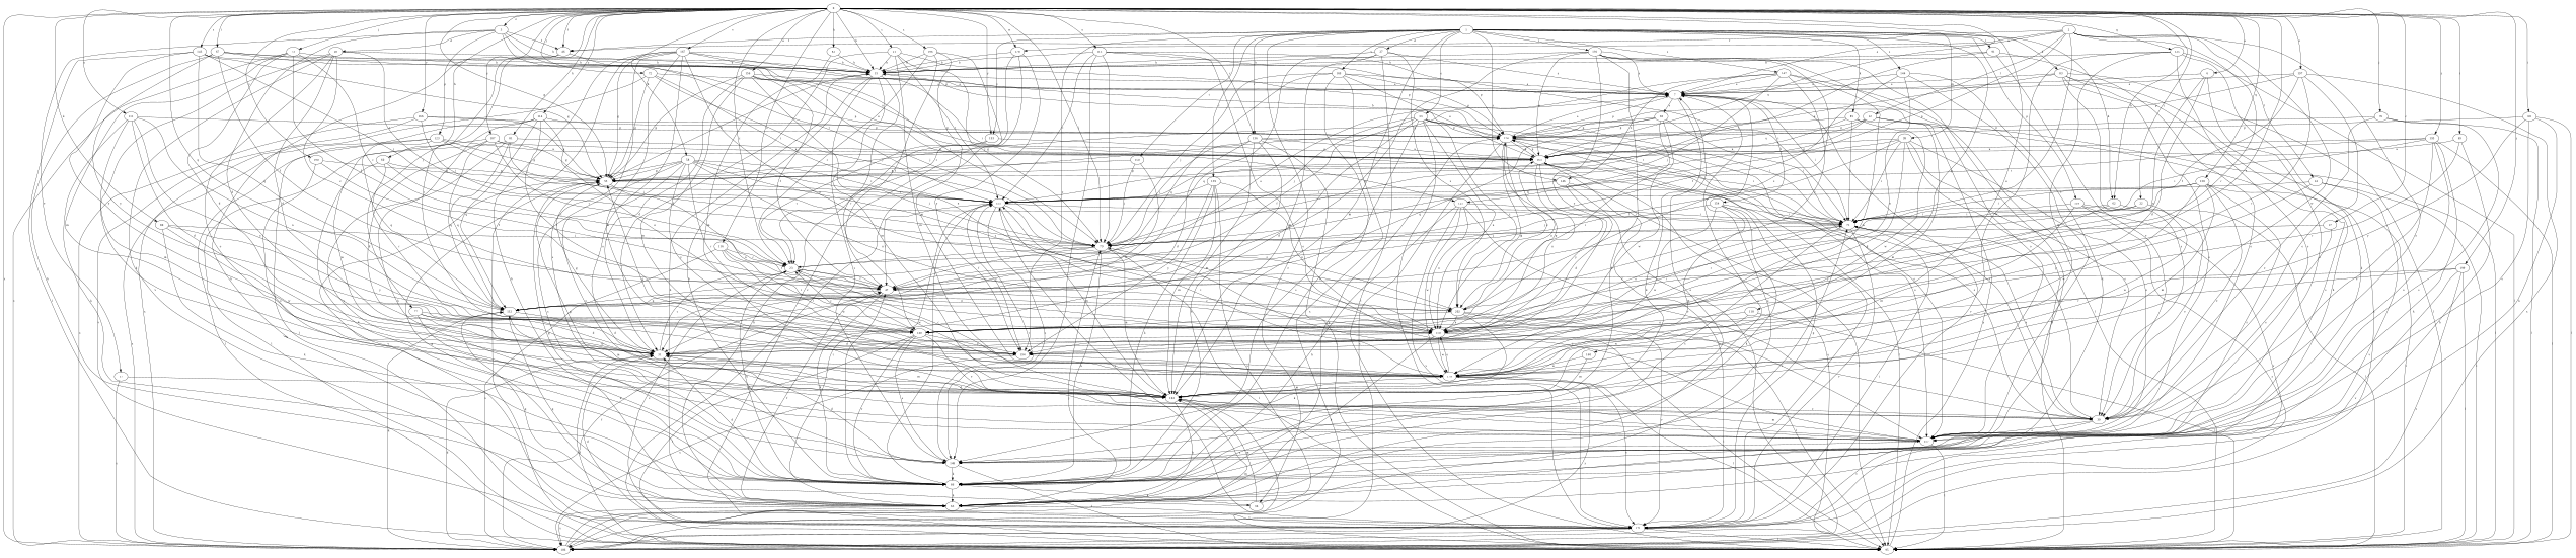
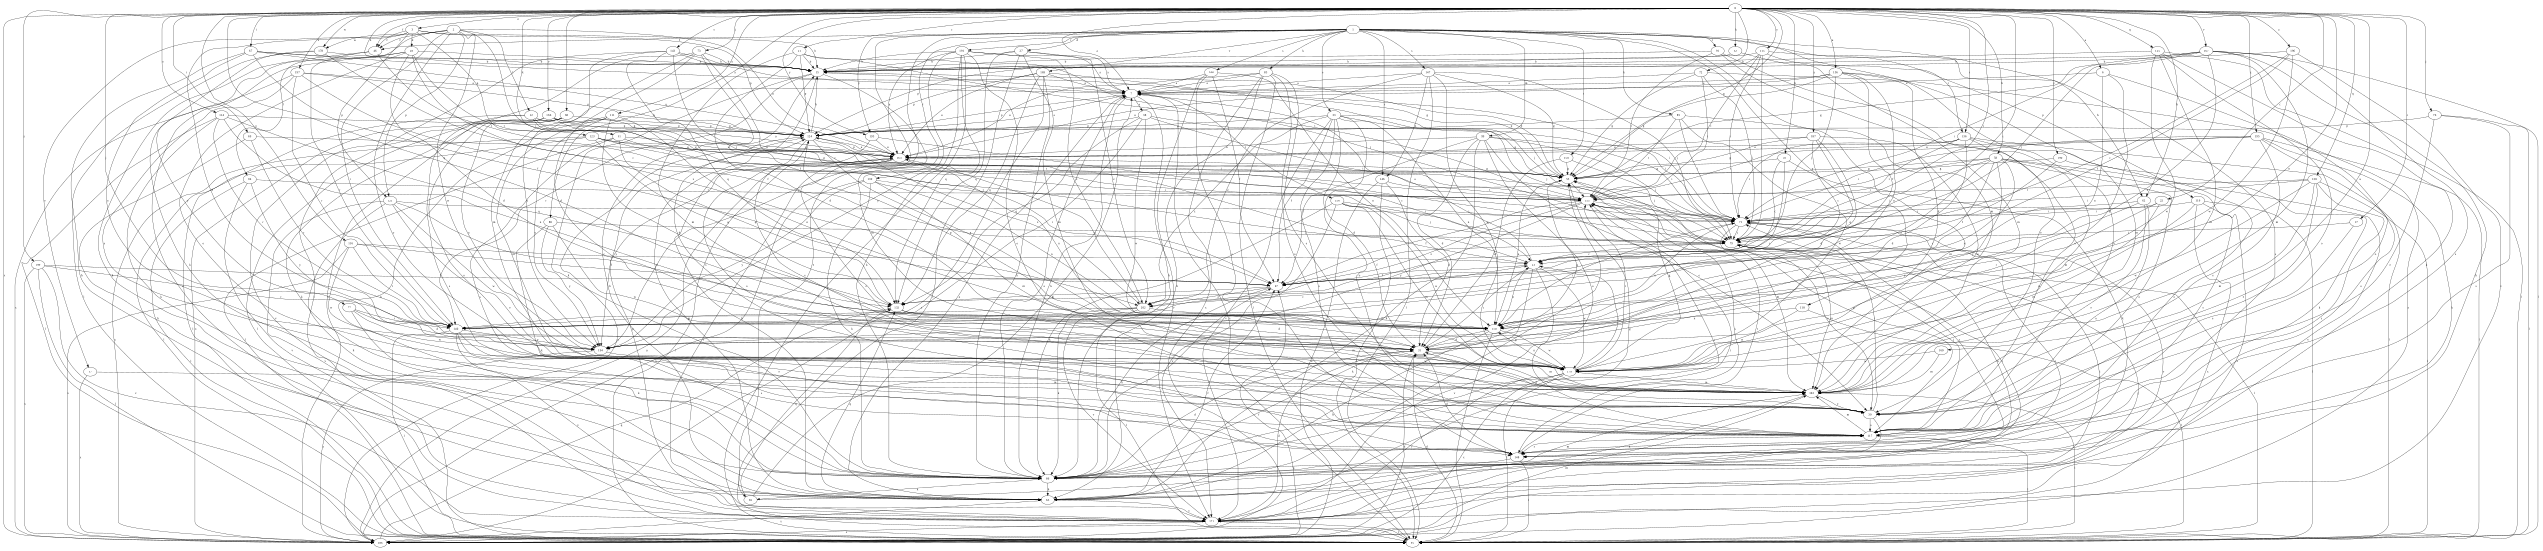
  strict digraph {
    fontname="Liberation Serif"
    node [fontname="Liberation Serif"]
    edge [fontname="Liberation Serif"]
    0
    3
    6
    7
    15
    17
    21
    22
    23
    46
    55
    n12 [label=58]
    60
    62
    67
    68
    69
    72
    73
    76
    77
    79
    80
    81
    82
    110
    111
    114
    115
    116
    125
    130
    132
    136
    143
    156
    160
    166
    167
    178
    186
    187
    190
    193
    195
    196
    197
    199
    121
    28
    31
    37
    123
    124
    117
    71
    38
    86
    154
    171
    102
    140
    148
    39
    155
    179
    47
    63
    194
    202
    163
    95
    1
    27
    33
    36
    83
    85
    91
    99
    118
    119
    139
    144
    146
    147
    150
    n88 [label=191]
    169
    2
    92
    94
    0 -> 3 [label=a]
    0 -> 6 [label=a]
    0 -> 7 [label=a]
    0 -> 15 [label=b]
    0 -> 17 [label=c]
    0 -> 21 [label=c]
    0 -> 22 [label=c]
    0 -> 23 [label=c]
    0 -> 46 [label=f]
    0 -> 55 [label=g]
    0 -> n12 [label=h]
    0 -> 60 [label=h]
    0 -> 62 [label=h]
    0 -> 67 [label=i]
    0 -> 68 [label=i]
    0 -> 69 [label=i]
    0 -> 72 [label=j]
    0 -> 73 [label=j]
    0 -> 76 [label=j]
    0 -> 77 [label=j]
    0 -> 79 [label=j]
    0 -> 80 [label=k]
    0 -> 81 [label=k]
    0 -> 82 [label=k]
    0 -> 110 [label=n]
    0 -> 111 [label=o]
    0 -> 114 [label=o]
    0 -> 115 [label=o]
    0 -> 116 [label=o]
    0 -> 125 [label=q]
    0 -> 130 [label=q]
    0 -> 132 [label=q]
    0 -> 136 [label=r]
    0 -> 143 [label=s]
    0 -> 156 [label=u]
    0 -> 160 [label=u]
    0 -> 166 [label=v]
    0 -> 167 [label=v]
    0 -> 178 [label=w]
    0 -> 186 [label=x]
    0 -> 187 [label=y]
    0 -> 190 [label=y]
    0 -> 193 [label=y]
    0 -> 195 [label=z]
    0 -> 196 [label=z]
    0 -> 197 [label=z]
    0 -> 199 [label=z]
    3 -> 15 [label=b]
    3 -> 46 [label=f]
    3 -> 121 [label=p]
    3 -> 28 [label=d]
    3 -> 31 [label=d]
    3 -> 37 [label=e]
    3 -> 123 [label=p]
    3 -> 124 [label=p]
    6 -> 7 [label=a]
    6 -> 110 [label=n]
    6 -> 31 [label=d]
    6 -> 117 [label=o]
    7 -> 124 [label=p]
    7 -> 71 [label=i]
    7 -> 38 [label=e]
    7 -> 86 [label=k]
    7 -> 154 [label=t]
    7 -> 171 [label=v]
    15 -> 7 [label=a]
    15 -> 86 [label=k]
    15 -> 102 [label=m]
    15 -> 140 [label=r]
    15 -> 148 [label=s]
    17 -> 79 [label=j]
    17 -> 39 [label=e]
    21 -> 15 [label=b]
    21 -> 79 [label=j]
    21 -> 31 [label=d]
    21 -> 124 [label=p]
    21 -> 102 [label=m]
    21 -> 155 [label=t]
    22 -> 71 [label=i]
    22 -> 140 [label=r]
    22 -> 179 [label=w]
    23 -> 7 [label=a]
    23 -> 110 [label=n]
    23 -> 86 [label=k]
    23 -> 171 [label=v]
    23 -> 179 [label=w]
    23 -> 47 [label=f]
    46 -> 140 [label=r]
    46 -> 155 [label=t]
    46 -> 63 [label=h]
    55 -> 15 [label=b]
    55 -> 110 [label=n]
    55 -> 155 [label=t]
    n12 -> 55 [label=g]
    n12 -> 79 [label=j]
    n12 -> 110 [label=n]
    n12 -> 117 [label=o]
    n12 -> 171 [label=v]
    n12 -> 140 [label=r]
    n12 -> 148 [label=s]
    n12 -> 155 [label=t]
    n12 -> 194 [label=y]
    n12 -> 202 [label=z]
    60 -> 23 [label=c]
    60 -> 55 [label=g]
    60 -> 86 [label=k]
    60 -> 140 [label=r]
-   167 -> 117 [label=o]
+   62 -> 117 [label=o]
    62 -> 71 [label=i]
    62 -> 39 [label=e]
    62 -> 194 [label=y]
    67 -> 7 [label=a]
    67 -> 15 [label=b]
    67 -> 47 [label=f]
    67 -> 63 [label=h]
    67 -> 194 [label=y]
    67 -> 163 [label=u]
    68 -> 124 [label=p]
    68 -> 117 [label=o]
    68 -> 86 [label=k]
    68 -> 194 [label=y]
    68 -> 95 [label=l]
    69 -> 140 [label=r]
    69 -> 63 [label=h]
    69 -> 163 [label=u]
    72 -> 7 [label=a]
    72 -> 55 [label=g]
    72 -> 79 [label=j]
    72 -> 186 [label=x]
    72 -> 155 [label=t]
    73 -> 15 [label=b]
    73 -> 23 [label=c]
    73 -> 186 [label=x]
    73 -> 31 [label=d]
    73 -> 102 [label=m]
    73 -> 47 [label=f]
    76 -> 124 [label=p]
    76 -> 148 [label=s]
    76 -> 39 [label=e]
    76 -> 95 [label=l]
    77 -> 31 [label=d]
    77 -> 86 [label=k]
    77 -> 140 [label=r]
    77 -> 179 [label=w]
    79 -> 23 [label=c]
    79 -> 86 [label=k]
    79 -> 102 [label=m]
    79 -> 47 [label=f]
    79 -> 95 [label=l]
    80 -> 79 [label=j]
    80 -> 86 [label=k]
    80 -> 179 [label=w]
    80 -> 194 [label=y]
    81 -> 79 [label=j]
    81 -> 132 [label=q]
    81 -> 148 [label=s]
    81 -> 163 [label=u]
    81 -> 95 [label=l]
    82 -> 15 [label=b]
    82 -> 102 [label=m]
    110 -> 31 [label=d]
    110 -> 124 [label=p]
    110 -> 71 [label=i]
    110 -> 179 [label=w]
    110 -> 63 [label=h]
    110 -> 95 [label=l]
    111 -> 110 [label=n]
    111 -> 31 [label=d]
    111 -> 124 [label=p]
    111 -> 86 [label=k]
    111 -> 102 [label=m]
    111 -> 194 [label=y]
    114 -> 110 [label=n]
    114 -> 132 [label=q]
    114 -> 124 [label=p]
    114 -> 86 [label=k]
    114 -> 140 [label=r]
    114 -> 95 [label=l]
    115 -> 15 [label=b]
    115 -> 79 [label=j]
    115 -> 124 [label=p]
    115 -> 117 [label=o]
    115 -> 71 [label=i]
    115 -> 148 [label=s]
    115 -> 155 [label=t]
    116 -> 23 [label=c]
    116 -> 186 [label=x]
    116 -> 140 [label=r]
    116 -> 179 [label=w]
    116 -> 47 [label=f]
    125 -> 15 [label=b]
    125 -> 117 [label=o]
    125 -> 86 [label=k]
    125 -> 102 [label=m]
    125 -> 179 [label=w]
    125 -> 95 [label=l]
    130 -> 71 [label=i]
    130 -> 102 [label=m]
    130 -> 148 [label=s]
    130 -> 39 [label=e]
    130 -> 155 [label=t]
    130 -> 179 [label=w]
    130 -> 95 [label=l]
    132 -> 31 [label=d]
    132 -> 102 [label=m]
    136 -> 79 [label=j]
    136 -> 31 [label=d]
    136 -> 71 [label=i]
    136 -> 86 [label=k]
    136 -> 102 [label=m]
    136 -> 163 [label=u]
    136 -> 95 [label=l]
    143 -> 15 [label=b]
    143 -> 55 [label=g]
    143 -> 79 [label=j]
    143 -> 132 [label=q]
    143 -> 194 [label=y]
    143 -> 95 [label=l]
    156 -> 7 [label=a]
    156 -> 55 [label=g]
    156 -> 79 [label=j]
    156 -> 110 [label=n]
    156 -> 31 [label=d]
    156 -> 102 [label=m]
    156 -> 47 [label=f]
    156 -> 163 [label=u]
    160 -> 102 [label=m]
    160 -> 179 [label=w]
    166 -> 55 [label=g]
    166 -> 186 [label=x]
    166 -> 124 [label=p]
    166 -> 71 [label=i]
    166 -> 171 [label=v]
    167 -> 15 [label=b]
    167 -> 55 [label=g]
    167 -> 79 [label=j]
    167 -> 110 [label=n]
    167 -> 71 [label=i]
    167 -> 102 [label=m]
    167 -> 148 [label=s]
    167 -> 63 [label=h]
    167 -> 95 [label=l]
    178 -> 15 [label=b]
    178 -> 23 [label=c]
    178 -> 194 [label=y]
    178 -> 95 [label=l]
    186 -> 79 [label=j]
    186 -> 132 [label=q]
    186 -> 31 [label=d]
    186 -> 102 [label=m]
    186 -> 47 [label=f]
    186 -> 163 [label=u]
    187 -> 23 [label=c]
    187 -> 55 [label=g]
    187 -> 132 [label=q]
    187 -> 31 [label=d]
    187 -> 179 [label=w]
    187 -> 163 [label=u]
    190 -> 55 [label=g]
    190 -> 117 [label=o]
    190 -> 47 [label=f]
    193 -> 23 [label=c]
    193 -> 63 [label=h]
    193 -> 163 [label=u]
    195 -> 117 [label=o]
    195 -> 71 [label=i]
    195 -> 86 [label=k]
    195 -> 39 [label=e]
    195 -> 155 [label=t]
    195 -> 163 [label=u]
    195 -> 95 [label=l]
    196 -> 15 [label=b]
    196 -> 23 [label=c]
    196 -> 171 [label=v]
    196 -> 179 [label=w]
    196 -> 47 [label=f]
    197 -> 7 [label=a]
    197 -> 186 [label=x]
    197 -> 124 [label=p]
    197 -> 140 [label=r]
    197 -> 39 [label=e]
    197 -> 47 [label=f]
    199 -> 186 [label=x]
    199 -> 171 [label=v]
    199 -> 140 [label=r]
    199 -> 47 [label=f]
    199 -> 95 [label=l]
    121 -> 110 [label=n]
    121 -> 71 [label=i]
    121 -> 171 [label=v]
    121 -> 39 [label=e]
    121 -> 179 [label=w]
    121 -> 63 [label=h]
    28 -> 15 [label=b]
    28 -> 31 [label=d]
    28 -> 117 [label=o]
    28 -> 86 [label=k]
    28 -> 171 [label=v]
    28 -> 155 [label=t]
    28 -> 202 [label=z]
    31 -> 23 [label=c]
    31 -> 55 [label=g]
    31 -> 102 [label=m]
    37 -> 186 [label=x]
    37 -> 102 [label=m]
    123 -> 55 [label=g]
    123 -> 132 [label=q]
    123 -> 186 [label=x]
    123 -> 155 [label=t]
    123 -> 163 [label=u]
    123 -> 95 [label=l]
    124 -> 7 [label=a]
    124 -> 15 [label=b]
    124 -> 110 [label=n]
    124 -> 186 [label=x]
    124 -> 117 [label=o]
    124 -> 39 [label=e]
    124 -> 202 [label=z]
    124 -> 163 [label=u]
    117 -> 55 [label=g]
    117 -> 79 [label=j]
    117 -> 102 [label=m]
    117 -> 148 [label=s]
    117 -> 95 [label=l]
    71 -> 79 [label=j]
    71 -> 110 [label=n]
    71 -> 171 [label=v]
    71 -> 148 [label=s]
    71 -> 39 [label=e]
    38 -> 55 [label=g]
    38 -> 132 [label=q]
    38 -> 124 [label=p]
    38 -> 71 [label=i]
    38 -> 140 [label=r]
    38 -> 179 [label=w]
    86 -> 7 [label=a]
    86 -> 55 [label=g]
    86 -> 31 [label=d]
    86 -> 155 [label=t]
    86 -> 47 [label=f]
    86 -> 63 [label=h]
    86 -> 36 [label=k]
    154 -> 79 [label=j]
    154 -> 71 [label=i]
    154 -> 86 [label=k]
    154 -> 171 [label=v]
    154 -> 102 [label=m]
    154 -> 179 [label=w]
    171 -> 186 [label=x]
    171 -> 31 [label=d]
    171 -> 124 [label=p]
    171 -> 71 [label=i]
    171 -> 155 [label=t]
    171 -> 95 [label=l]
    102 -> 39 [label=e]
    102 -> 63 [label=h]
    102 -> 95 [label=l]
    140 -> 23 [label=c]
-   140 -> 86 [label=v]
+   140 -> 171 [label=v]
    140 -> 148 [label=s]
    140 -> 39 [label=e]
    140 -> 194 [label=y]
    140 -> 95 [label=l]
    148 -> 31 [label=d]
    148 -> 86 [label=k]
    148 -> 155 [label=t]
    148 -> 95 [label=l]
    39 -> 31 [label=d]
    39 -> 117 [label=o]
    39 -> 71 [label=i]
    39 -> 171 [label=v]
    155 -> 71 [label=i]
    155 -> 102 [label=m]
    155 -> 148 [label=s]
    155 -> 47 [label=f]
    155 -> 194 [label=y]
    155 -> 202 [label=z]
    179 -> 23 [label=c]
    179 -> 55 [label=g]
    179 -> 110 [label=n]
    179 -> 186 [label=x]
    179 -> 171 [label=v]
    179 -> 102 [label=m]
    179 -> 155 [label=t]
    179 -> 95 [label=l]
    47 -> 132 [label=q]
    47 -> 86 [label=k]
    47 -> 202 [label=z]
    63 -> 7 [label=a]
    63 -> 15 [label=b]
    63 -> 55 [label=g]
    63 -> 132 [label=q]
    63 -> 186 [label=x]
    63 -> 124 [label=p]
    63 -> 71 [label=i]
    63 -> 171 [label=v]
    63 -> 155 [label=t]
    63 -> 47 [label=f]
    194 -> 186 [label=x]
    194 -> 179 [label=w]
    202 -> 110 [label=n]
    202 -> 86 [label=k]
    202 -> 171 [label=v]
    202 -> 140 [label=r]
    202 -> 163 [label=u]
    202 -> 95 [label=l]
    163 -> 55 [label=g]
    163 -> 110 [label=n]
    163 -> 124 [label=p]
    163 -> 171 [label=v]
    163 -> 39 [label=e]
    163 -> 194 [label=y]
    163 -> 95 [label=l]
    95 -> 7 [label=a]
    95 -> 31 [label=d]
    1 -> 46 [label=f]
    1 -> 62 [label=h]
    1 -> 136 [label=r]
    1 -> 193 [label=y]
    1 -> 102 [label=m]
    1 -> 194 [label=y]
    1 -> 27 [label=d]
    1 -> 33 [label=e]
    1 -> 36 [label=e]
    1 -> 83 [label=k]
    1 -> 85 [label=k]
    1 -> 91 [label=l]
    1 -> 99 [label=m]
    1 -> 118 [label=p]
    1 -> 119 [label=p]
    1 -> 139 [label=r]
    1 -> 144 [label=s]
    1 -> 146 [label=s]
    1 -> 147 [label=s]
    1 -> 150 [label=t]
    1 -> n88 [label=t]
    1 -> 169 [label=v]
    27 -> 7 [label=a]
    27 -> 15 [label=b]
    27 -> 132 [label=q]
    27 -> 102 [label=m]
    27 -> 202 [label=z]
    27 -> 95 [label=l]
    33 -> 79 [label=j]
    33 -> 110 [label=n]
    33 -> 31 [label=d]
    33 -> 124 [label=p]
    33 -> 117 [label=o]
    33 -> 71 [label=i]
    33 -> 171 [label=v]
    33 -> 148 [label=s]
    33 -> 47 [label=f]
    33 -> 202 [label=z]
    36 -> 7 [label=a]
    36 -> 132 [label=q]
    36 -> 102 [label=m]
    83 -> 7 [label=a]
    83 -> 186 [label=x]
    83 -> 117 [label=o]
    83 -> 39 [label=e]
    83 -> 63 [label=h]
    83 -> 163 [label=u]
    83 -> 95 [label=l]
    85 -> 124 [label=p]
    85 -> 71 [label=i]
    85 -> 102 [label=m]
    85 -> 155 [label=t]
    85 -> 179 [label=w]
    91 -> 15 [label=b]
    91 -> 117 [label=o]
    91 -> 39 [label=e]
    91 -> 155 [label=t]
    99 -> 79 [label=j]
    99 -> 31 [label=d]
    99 -> 117 [label=o]
    99 -> 71 [label=i]
    99 -> 39 [label=e]
    99 -> 47 [label=f]
    99 -> 63 [label=h]
    99 -> 163 [label=u]
    118 -> 110 [label=n]
    118 -> 179 [label=w]
    118 -> 95 [label=l]
    119 -> 186 [label=x]
    119 -> 71 [label=i]
    119 -> 171 [label=v]
    119 -> 102 [label=m]
    119 -> 95 [label=l]
    139 -> 110 [label=n]
    139 -> 186 [label=x]
    139 -> 86 [label=k]
    139 -> 102 [label=m]
    139 -> 155 [label=t]
    139 -> 194 [label=y]
    144 -> 7 [label=a]
    144 -> 110 [label=n]
    144 -> 117 [label=o]
    144 -> 86 [label=k]
    144 -> 47 [label=f]
    146 -> 186 [label=x]
    146 -> 31 [label=d]
    146 -> 155 [label=t]
    146 -> 95 [label=l]
    147 -> 7 [label=a]
    147 -> 55 [label=g]
    147 -> 79 [label=j]
    147 -> 179 [label=w]
    147 -> 202 [label=z]
    147 -> 95 [label=l]
    147 -> 146 [label=x]
    150 -> 55 [label=g]
    150 -> 79 [label=j]
    150 -> 31 [label=d]
    n88 -> 7 [label=a]
    n88 -> 15 [label=b]
    n88 -> 132 [label=q]
    n88 -> 117 [label=o]
    n88 -> 86 [label=k]
    n88 -> 194 [label=y]
    n88 -> 202 [label=z]
    n88 -> 163 [label=u]
    n88 -> 95 [label=l]
    169 -> 7 [label=a]
    169 -> 79 [label=j]
    169 -> 132 [label=q]
    169 -> 186 [label=x]
    169 -> 124 [label=p]
    169 -> 86 [label=k]
    169 -> 163 [label=u]
    2 -> 46 [label=f]
    2 -> 178 [label=w]
    2 -> 121 [label=p]
    2 -> 117 [label=o]
    2 -> 71 [label=i]
    2 -> 140 [label=r]
    2 -> 179 [label=w]
    2 -> 163 [label=u]
    2 -> 92 [label=l]
    2 -> 94 [label=l]
    92 -> 55 [label=g]
    92 -> 124 [label=p]
    92 -> 148 [label=s]
    92 -> 163 [label=u]
    92 -> 95 [label=l]
    94 -> 171 [label=v]
    94 -> 155 [label=t]
    94 -> 194 [label=y]
    94 -> 95 [label=l]
  }
